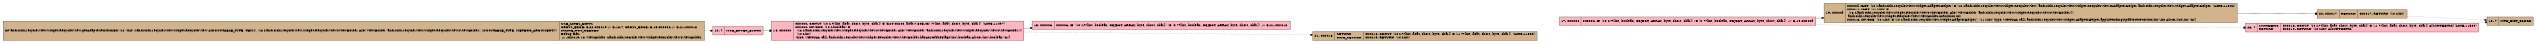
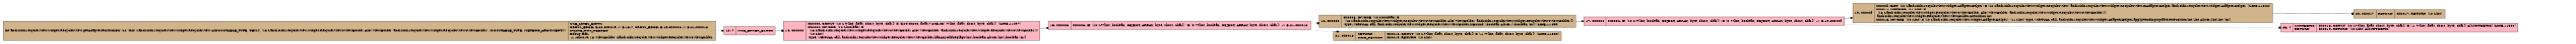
  digraph {
    rankdir=LR
    node [fillcolor=tan shape=record style=filled]
    edge [arrowhead=diamond style=dotted]
    n1 [fillcolor=lightpink label="{12\:\ ?|MTH_ENTER_BLOCK\l}"]
    n2 [fillcolor=lightpink label="{14\:\ 0x0000|0x0000: CONST  (r0 I:??[int, float, short, byte, char]) = (524(0x20c, float:7.34E\-43) ??[int, float, short, byte, char])  (LINE:11497)\l0x0002: INVOKE  (r0 I:boolean) = \l  (r3 I:androidx.recyclerview.widget.RecyclerView$ViewHolder A[D('viewHolder' androidx.recyclerview.widget.RecyclerView$ViewHolder)])\l  (r0 I:int)\l type: VIRTUAL call: androidx.recyclerview.widget.RecyclerView.ViewHolder.hasAnyOfTheFlags(int):boolean A[MD:(int):boolean (m)]\l}"]
    n3 [fillcolor=lightpink label="{15\:\ 0x0006|0x0006: IF  (r0 I:??[int, boolean, OBJECT, ARRAY, byte, short, char]) != (0 ??[int, boolean, OBJECT, ARRAY, byte, short, char])  \-\> B:21:0x0018 \l}"]
+   n4 [label="{16\:\ 0x0008|0x0008: INVOKE  (r0 I:boolean) = \l  (r3 I:androidx.recyclerview.widget.RecyclerView$ViewHolder A[D('viewHolder' androidx.recyclerview.widget.RecyclerView$ViewHolder)])\l type: VIRTUAL call: androidx.recyclerview.widget.RecyclerView.ViewHolder.isBound():boolean A[MD:():boolean (m)] (LINE:11499)\l}"]
    n5 [label="{21\:\ 0x0018|RETURN\lORIG_RETURN\l|0x0018: CONST  (r0 I:??[int, float, short, byte, char]) = (\-1 ??[int, float, short, byte, char])  (LINE:11500)\l0x0019: RETURN  (r0 I:int) \l}"]
    n6 [fillcolor=lightpink label="{17\:\ 0x000c|0x000c: IF  (r0 I:??[int, boolean, OBJECT, ARRAY, byte, short, char]) != (0 ??[int, boolean, OBJECT, ARRAY, byte, short, char])  \-\> B:19:0x000f \l}"]
-   n7 [label="{19\:\ 0x000f|0x000f: IGET  (r0 I:androidx.recyclerview.widget.AdapterHelper) = (r2 I:androidx.recyclerview.widget.RecyclerView) androidx.recyclerview.widget.RecyclerView.mAdapterHelper androidx.recyclerview.widget.AdapterHelper  (LINE:11502)\l0x0011: IGET  (r1 I:int) = \l  (r3 I:androidx.recyclerview.widget.RecyclerView$ViewHolder A[D('viewHolder' androidx.recyclerview.widget.RecyclerView$ViewHolder)])\l androidx.recyclerview.widget.RecyclerView.ViewHolder.mPosition int \l0x0013: INVOKE  (r0 I:int) = (r0 I:androidx.recyclerview.widget.AdapterHelper), (r1 I:int) type: VIRTUAL call: androidx.recyclerview.widget.AdapterHelper.applyPendingUpdatesToPosition(int):int A[MD:(int):int (m)]\l}"]
+   n7 [label="{19\:\ 0x000f|0x000f: IGET  (r0 I:androidx.recyclerview.widget.AdapterHelper) = (r2 I:androidx.recyclerview.widget.RecyclerView) androidx.recyclerview.widget.RecyclerView.mAdapterHelper androidx.recyclerview.widget.AdapterHelper  (LINE:11502)\l0x0011: METHOD  (r1 I:int) = \l  (r3 I:androidx.recyclerview.widget.RecyclerView$ViewHolder A[D('viewHolder' androidx.recyclerview.widget.RecyclerView$ViewHolder)])\l androidx.recyclerview.widget.RecyclerView.ViewHolder.mPosition int \l0x0013: INVOKE  (r0 I:int) = (r0 I:androidx.recyclerview.widget.AdapterHelper), (r1 I:int) type: VIRTUAL call: androidx.recyclerview.widget.AdapterHelper.applyPendingUpdatesToPosition(int):int A[MD:(int):int (m)]\l}"]
    n8 [fillcolor=lightpink label="{23\:\ ?|SYNTHETIC\lRETURN\l|0x0018: CONST  (r0 I:??[int, float, short, byte, char]) = (\-1 ??[int, float, short, byte, char]) A[SYNTHETIC] (LINE:11500)\l0x0019: RETURN  (r0 I:int) A[SYNTHETIC]\l}"]
    n9 [label="{20\:\ 0x0017|RETURN\l|0x0017: RETURN  (r0 I:int) \l}"]
-   n10 [label="{13\:\ ?|MTH_EXIT_BLOCK\l}"]
    n11 [label="{int androidx.recyclerview.widget.RecyclerView.getAdapterPositionFor((r2 'this' I:androidx.recyclerview.widget.RecyclerView A[IMMUTABLE_TYPE, THIS]), (r3 I:androidx.recyclerview.widget.RecyclerView$ViewHolder A[D('viewHolder' androidx.recyclerview.widget.RecyclerView$ViewHolder), IMMUTABLE_TYPE, METHOD_ARGUMENT]))  | USE_LINES_HINTS\lCROSS_EDGE: B:22:0x0019 \-\> B:13:?, CROSS_EDGE: B:15:0x0006 \-\> B:21:0x0018\lINLINE_NOT_NEEDED\lDebug Info:\l  \-1 \-0x0019: r3 'viewHolder' Landroidx\/recyclerview\/widget\/RecyclerView$ViewHolder;\l}"]
    n1 -> n2 [arrowhead=box style=solid]
    n2 -> n3 [arrowhead=dot style=solid]
-   n2 -> n5
+   n3 -> n4 [arrowhead=box]
+   n3 -> n5
+   n4 -> n6 [style=solid]
    n6 -> n7 [style=solid]
    n6 -> n8 [arrowhead=box]
    n7 -> n9 [arrowhead=box style=solid]
-   n8 -> n10 [arrowhead=dot]
-   n9 -> n10
    n11 -> n1
  }
